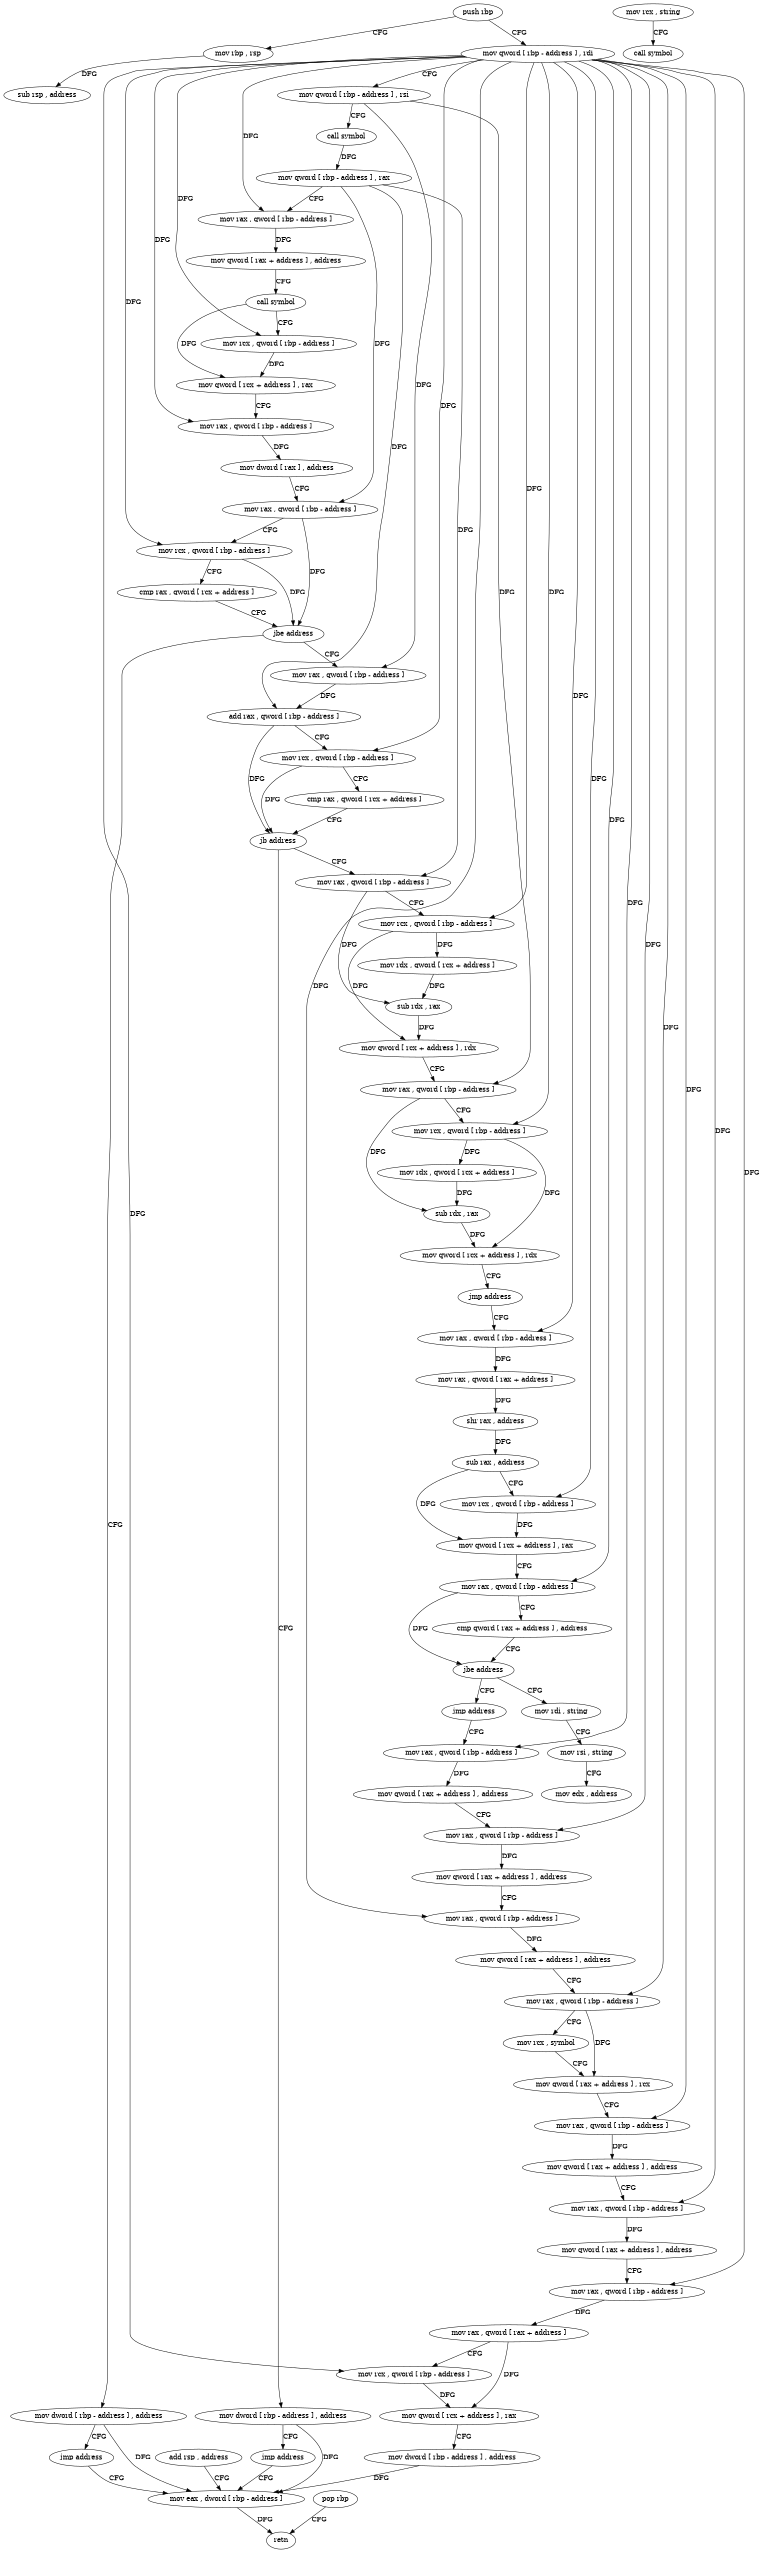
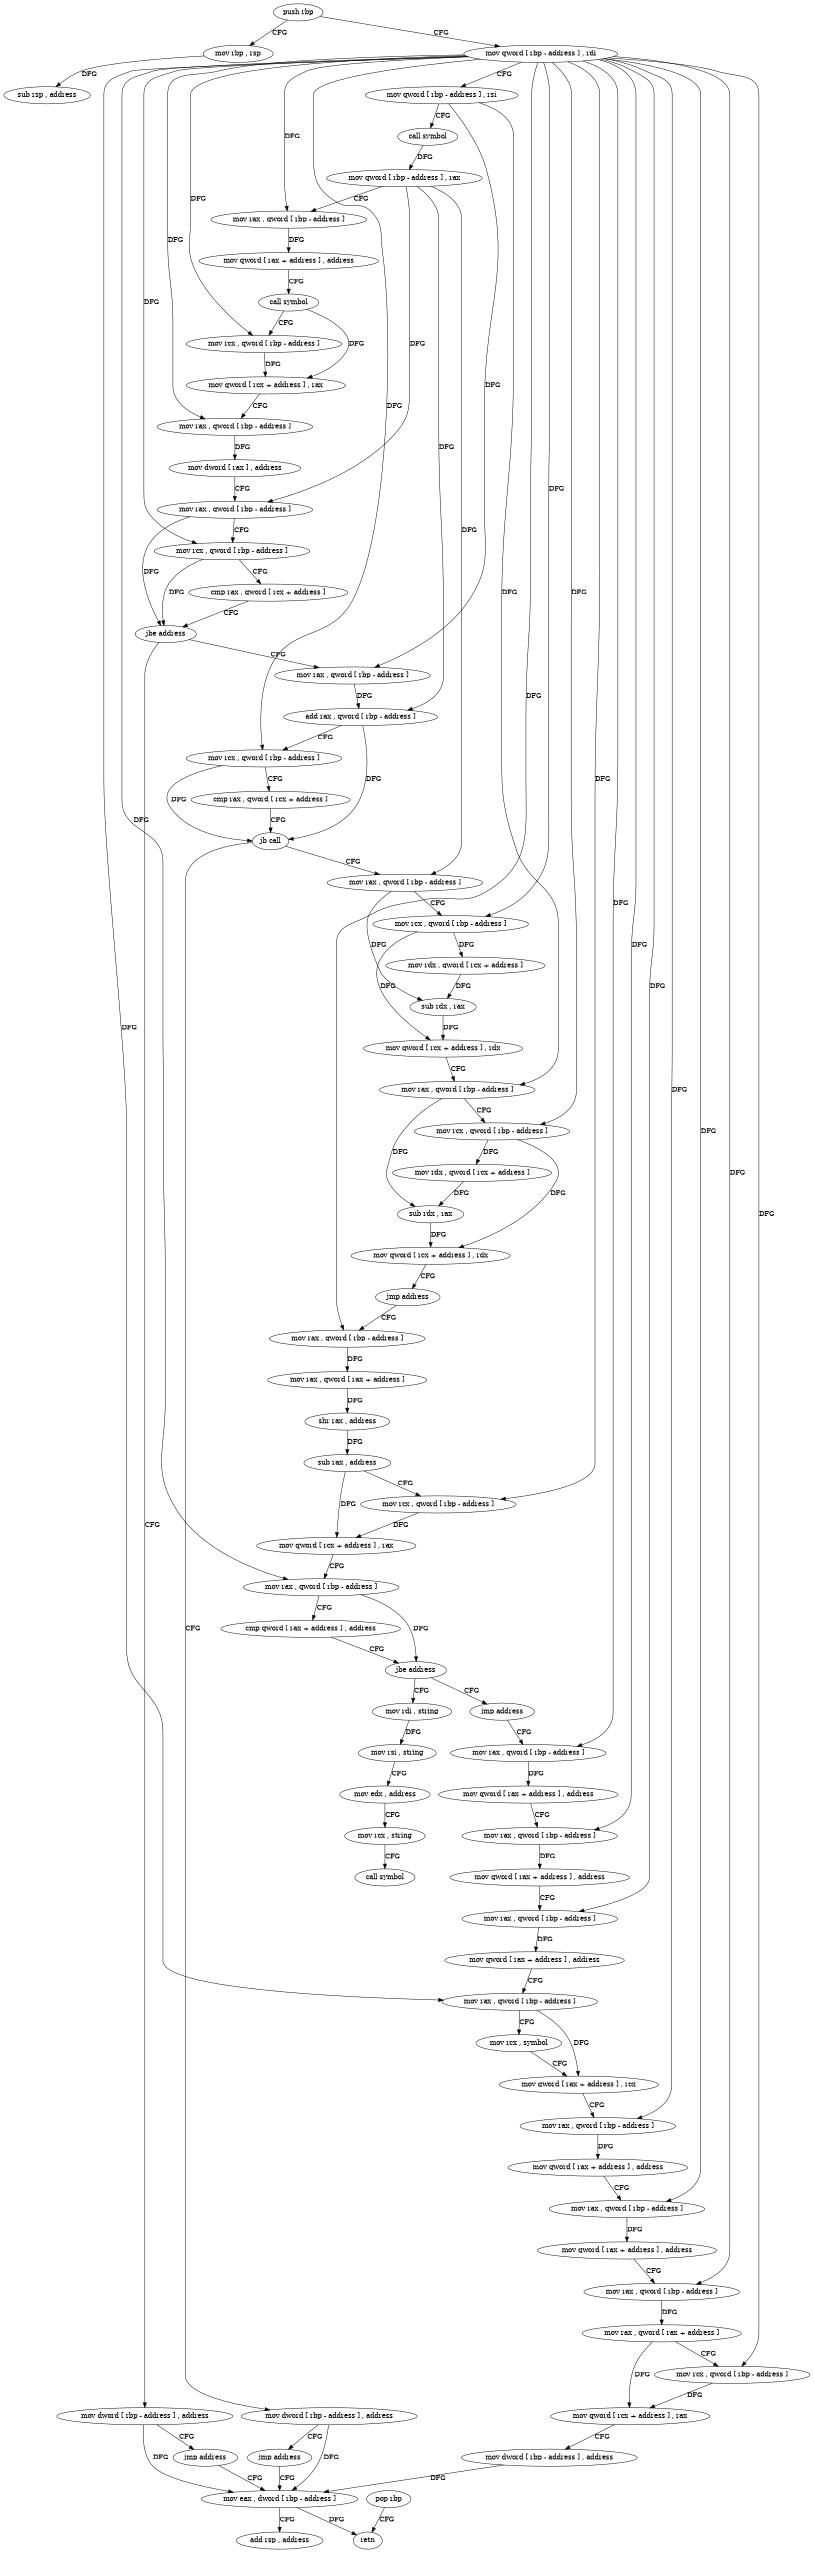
  digraph {
    n1 [label="push rbp"]
    n2 [label="mov rbp , rsp"]
    n3 [label="mov qword [ rbp - address ] , rdi"]
    n4 [label="sub rsp , address"]
    n5 [label="mov qword [ rbp - address ] , rsi"]
    n6 [label="mov rax , qword [ rbp - address ]"]
    n7 [label="mov rcx , qword [ rbp - address ]"]
    n8 [label="mov rax , qword [ rbp - address ]"]
    n9 [label="mov rcx , qword [ rbp - address ]"]
    n10 [label="mov rcx , qword [ rbp - address ]"]
    n11 [label="mov rcx , qword [ rbp - address ]"]
    n12 [label="mov rcx , qword [ rbp - address ]"]
    n13 [label="mov rax , qword [ rbp - address ]"]
    n14 [label="mov rcx , qword [ rbp - address ]"]
    n15 [label="mov rax , qword [ rbp - address ]"]
    n16 [label="mov rax , qword [ rbp - address ]"]
    n17 [label="mov rax , qword [ rbp - address ]"]
    n18 [label="mov rax , qword [ rbp - address ]"]
    n19 [label="mov rax , qword [ rbp - address ]"]
    n20 [label="mov rax , qword [ rbp - address ]"]
    n21 [label="mov rax , qword [ rbp - address ]"]
    n22 [label="mov rax , qword [ rbp - address ]"]
    n23 [label="mov rcx , qword [ rbp - address ]"]
    n24 [label="call symbol"]
    n25 [label="mov rax , qword [ rbp - address ]"]
    n26 [label="mov rax , qword [ rbp - address ]"]
    n27 [label="mov qword [ rax + address ] , address"]
    n28 [label="mov qword [ rcx + address ] , rax"]
    n29 [label="mov dword [ rax ] , address"]
    n30 [label="jbe address"]
    n31 [label="cmp rax , qword [ rcx + address ]"]
-   n32 [label="jb address"]
+   n32 [label="jb call"]
    n33 [label="cmp rax , qword [ rcx + address ]"]
    n34 [label="mov rdx , qword [ rcx + address ]"]
    n35 [label="mov qword [ rcx + address ] , rdx"]
    n36 [label="mov rdx , qword [ rcx + address ]"]
    n37 [label="mov qword [ rcx + address ] , rdx"]
    n38 [label="mov rax , qword [ rax + address ]"]
    n39 [label="mov qword [ rcx + address ] , rax"]
    n40 [label="cmp qword [ rax + address ] , address"]
    n41 [label="jbe address"]
    n42 [label="mov qword [ rax + address ] , address"]
    n43 [label="mov qword [ rax + address ] , address"]
    n44 [label="mov qword [ rax + address ] , address"]
    n45 [label="mov rcx , symbol"]
    n46 [label="mov qword [ rax + address ] , rcx"]
    n47 [label="mov qword [ rax + address ] , address"]
    n48 [label="mov qword [ rax + address ] , address"]
    n49 [label="mov rax , qword [ rax + address ]"]
    n50 [label="mov qword [ rcx + address ] , rax"]
    n51 [label="mov qword [ rbp - address ] , rax"]
    n52 [label="add rax , qword [ rbp - address ]"]
    n53 [label="sub rdx , rax"]
    n54 [label="mov rax , qword [ rbp - address ]"]
    n55 [label="mov rax , qword [ rbp - address ]"]
    n56 [label="sub rdx , rax"]
    n57 [label="call symbol"]
    n58 [label="mov dword [ rbp - address ] , address"]
    n59 [label="jmp address"]
    n60 [label="mov eax , dword [ rbp - address ]"]
    n61 [label="add rsp , address"]
    n62 [label=retn]
    n63 [label="mov dword [ rbp - address ] , address"]
    n64 [label="jmp address"]
    n65 [label="jmp address"]
    n66 [label="shr rax , address"]
    n67 [label="pop rbp"]
    n68 [label="sub rax , address"]
    n69 [label="mov rdi , string"]
    n70 [label="jmp address"]
    n71 [label="mov rsi , string"]
    n72 [label="mov edx , address"]
    n73 [label="mov rcx , string"]
    n74 [label="call symbol"]
    n75 [label="mov dword [ rbp - address ] , address"]
    n1 -> n2 [label=CFG]
    n1 -> n3 [label=CFG]
    n2 -> n4 [label=DFG]
    n3 -> n5 [label=CFG]
    n3 -> n6 [label=DFG]
    n3 -> n7 [label=DFG]
    n3 -> n8 [label=DFG]
    n3 -> n9 [label=DFG]
    n3 -> n10 [label=DFG]
    n3 -> n11 [label=DFG]
    n3 -> n12 [label=DFG]
    n3 -> n13 [label=DFG]
    n3 -> n14 [label=DFG]
    n3 -> n15 [label=DFG]
    n3 -> n16 [label=DFG]
    n3 -> n17 [label=DFG]
    n3 -> n18 [label=DFG]
    n3 -> n19 [label=DFG]
    n3 -> n20 [label=DFG]
    n3 -> n21 [label=DFG]
    n3 -> n22 [label=DFG]
    n3 -> n23 [label=DFG]
    n5 -> n24 [label=CFG]
    n5 -> n25 [label=DFG]
    n5 -> n26 [label=DFG]
    n6 -> n27 [label=DFG]
    n7 -> n28 [label=DFG]
    n8 -> n29 [label=DFG]
    n9 -> n30 [label=DFG]
    n9 -> n31 [label=CFG]
    n10 -> n32 [label=DFG]
    n10 -> n33 [label=CFG]
    n11 -> n34 [label=DFG]
    n11 -> n35 [label=DFG]
    n12 -> n36 [label=DFG]
    n12 -> n37 [label=DFG]
    n13 -> n38 [label=DFG]
    n14 -> n39 [label=DFG]
    n15 -> n40 [label=CFG]
    n15 -> n41 [label=DFG]
    n16 -> n42 [label=DFG]
    n17 -> n43 [label=DFG]
    n18 -> n44 [label=DFG]
    n19 -> n45 [label=CFG]
    n19 -> n46 [label=DFG]
    n20 -> n47 [label=DFG]
    n21 -> n48 [label=DFG]
    n22 -> n49 [label=DFG]
    n23 -> n50 [label=DFG]
    n24 -> n51 [label=DFG]
    n25 -> n52 [label=DFG]
    n26 -> n12 [label=CFG]
    n26 -> n53 [label=DFG]
    n27 -> n57 [label=CFG]
    n28 -> n8 [label=CFG]
    n29 -> n54 [label=CFG]
    n30 -> n25 [label=CFG]
    n30 -> n58 [label=CFG]
    n31 -> n30 [label=CFG]
    n32 -> n55 [label=CFG]
    n32 -> n63 [label=CFG]
    n33 -> n32 [label=CFG]
    n34 -> n56 [label=DFG]
    n35 -> n26 [label=CFG]
    n36 -> n53 [label=DFG]
    n37 -> n65 [label=CFG]
    n38 -> n66 [label=DFG]
    n39 -> n15 [label=CFG]
    n40 -> n41 [label=CFG]
    n41 -> n69 [label=CFG]
    n41 -> n70 [label=CFG]
    n42 -> n17 [label=CFG]
    n43 -> n18 [label=CFG]
    n44 -> n19 [label=CFG]
    n45 -> n46 [label=CFG]
    n46 -> n20 [label=CFG]
    n47 -> n21 [label=CFG]
    n48 -> n22 [label=CFG]
    n49 -> n23 [label=CFG]
    n49 -> n50 [label=DFG]
    n50 -> n75 [label=CFG]
    n51 -> n6 [label=CFG]
    n51 -> n52 [label=DFG]
    n51 -> n54 [label=DFG]
    n51 -> n55 [label=DFG]
    n52 -> n10 [label=CFG]
    n52 -> n32 [label=DFG]
    n53 -> n37 [label=DFG]
    n54 -> n9 [label=CFG]
    n54 -> n30 [label=DFG]
    n55 -> n11 [label=CFG]
    n55 -> n56 [label=DFG]
    n56 -> n35 [label=DFG]
    n57 -> n7 [label=CFG]
    n57 -> n28 [label=DFG]
    n58 -> n59 [label=CFG]
    n58 -> n60 [label=DFG]
    n59 -> n60 [label=CFG]
-   n61 -> n60 [label=CFG]
+   n60 -> n61 [label=CFG]
    n60 -> n62 [label=DFG]
    n63 -> n60 [label=DFG]
    n63 -> n64 [label=CFG]
    n64 -> n60 [label=CFG]
    n65 -> n13 [label=CFG]
    n66 -> n68 [label=DFG]
    n67 -> n62 [label=CFG]
    n68 -> n14 [label=CFG]
    n68 -> n39 [label=DFG]
-   n69 -> n71 [label=CFG]
+   n69 -> n71 [label=DFG]
    n70 -> n16 [label=CFG]
    n71 -> n72 [label=CFG]
+   n72 -> n73 [label=CFG]
    n73 -> n74 [label=CFG]
    n75 -> n60 [label=DFG]
  }
